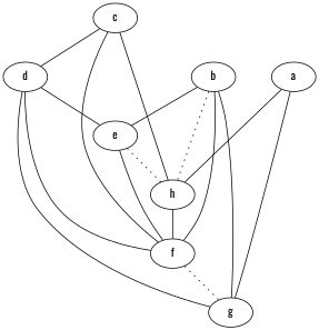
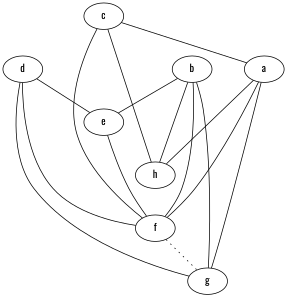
  graph {
    fontname=Oswald
    node [fontname=Oswald]
    edge [fontname=Oswald]
    a
    f
    g
    h
    b
    e
    c
    d
-   h -- f
+   a -- f
    a -- g
    a -- h
    f -- g [style=dotted]
    b -- f
    b -- g
-   b -- h [style=dotted]
+   b -- h [style=solid]
    b -- e
    e -- f
-   e -- h [style=dotted]
    c -- f
    c -- h
-   c -- d
+   c -- a
    d -- f
    d -- g [style=solid]
    d -- e
  }
